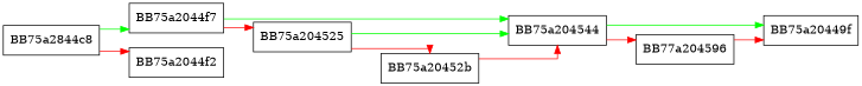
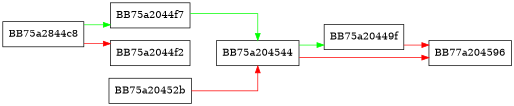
  digraph {
    rankdir=LR
    splines=ortho
    node [shape=box]
    edge [color=red]
    n1 [label=BB75a2844c8]
    BB75a2044f7
    BB75a2044f2
    BB75a204544
-   BB75a204525
    n6 [label=BB75a20449f]
    n7 [label=BB77a204596]
    BB75a20452b
    n1 -> BB75a2044f7 [color=green]
    n1 -> BB75a2044f2
    BB75a2044f7 -> BB75a204544 [color=green]
-   BB75a2044f7 -> BB75a204525
    BB75a204544 -> n6 [color=green]
    BB75a204544 -> n7
-   BB75a204525 -> BB75a204544 [color=green]
-   BB75a204525 -> BB75a20452b
-   n7 -> n6
+   n6 -> n7
    BB75a20452b -> BB75a204544
  }
